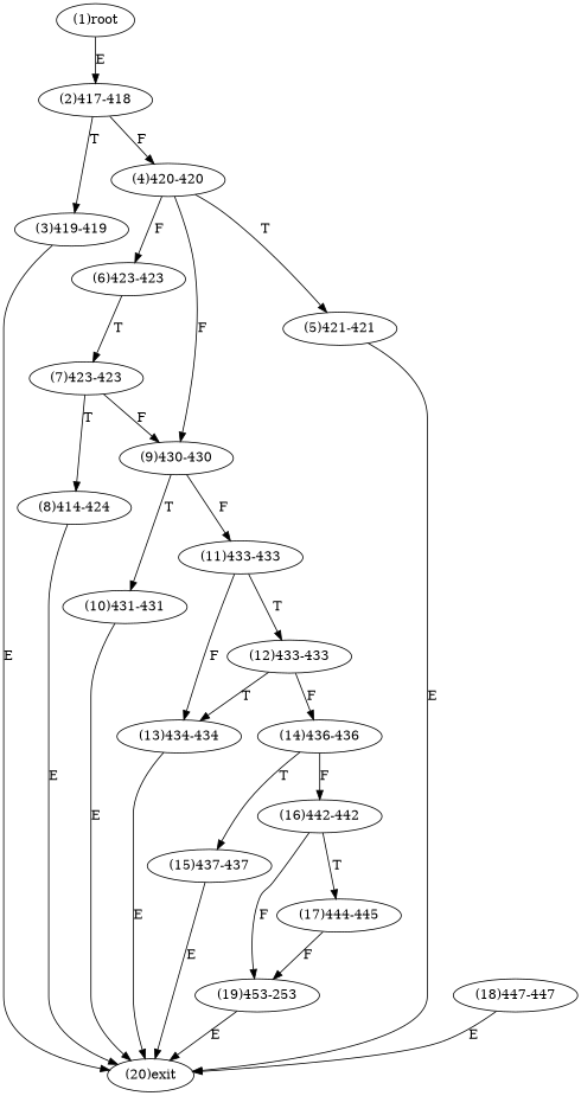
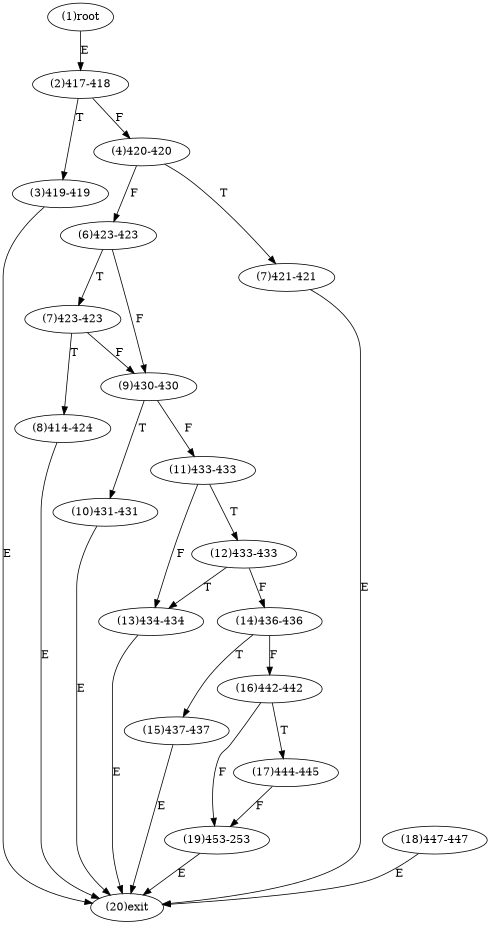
  digraph {
    n1 [label="(1)root"]
    n2 [label="(2)417-418"]
    n3 [label="(3)419-419"]
    n4 [label="(4)420-420"]
    n5 [label="(20)exit"]
-   n6 [label="(5)421-421"]
+   n6 [label="(7)421-421"]
    n7 [label="(6)423-423"]
    n8 [label="(7)423-423"]
    n9 [label="(9)430-430"]
    n10 [label="(8)414-424"]
    n11 [label="(10)431-431"]
    n12 [label="(11)433-433"]
    n13 [label="(12)433-433"]
    n14 [label="(13)434-434"]
    n15 [label="(14)436-436"]
    n16 [label="(15)437-437"]
    n17 [label="(16)442-442"]
    n18 [label="(17)444-445"]
    n19 [label="(19)453-253"]
    n20 [label="(18)447-447"]
    n1 -> n2 [label=E]
    n2 -> n3 [label=T]
    n2 -> n4 [label=F]
    n3 -> n5 [label=E]
    n4 -> n6 [label=T]
    n4 -> n7 [label=F]
    n6 -> n5 [label=E]
    n7 -> n8 [label=T]
-   n4 -> n9 [label=F]
+   n7 -> n9 [label=F]
    n8 -> n9 [label=F]
    n8 -> n10 [label=T]
    n9 -> n11 [label=T]
    n9 -> n12 [label=F]
    n10 -> n5 [label=E]
    n11 -> n5 [label=E]
    n12 -> n13 [label=T]
    n12 -> n14 [label=F]
    n13 -> n14 [label=T]
    n13 -> n15 [label=F]
    n14 -> n5 [label=E]
    n15 -> n16 [label=T]
    n15 -> n17 [label=F]
    n16 -> n5 [label=E]
    n17 -> n18 [label=T]
    n17 -> n19 [label=F]
    n18 -> n19 [label=F]
    n19 -> n5 [label=E]
    n20 -> n5 [label=E]
  }
